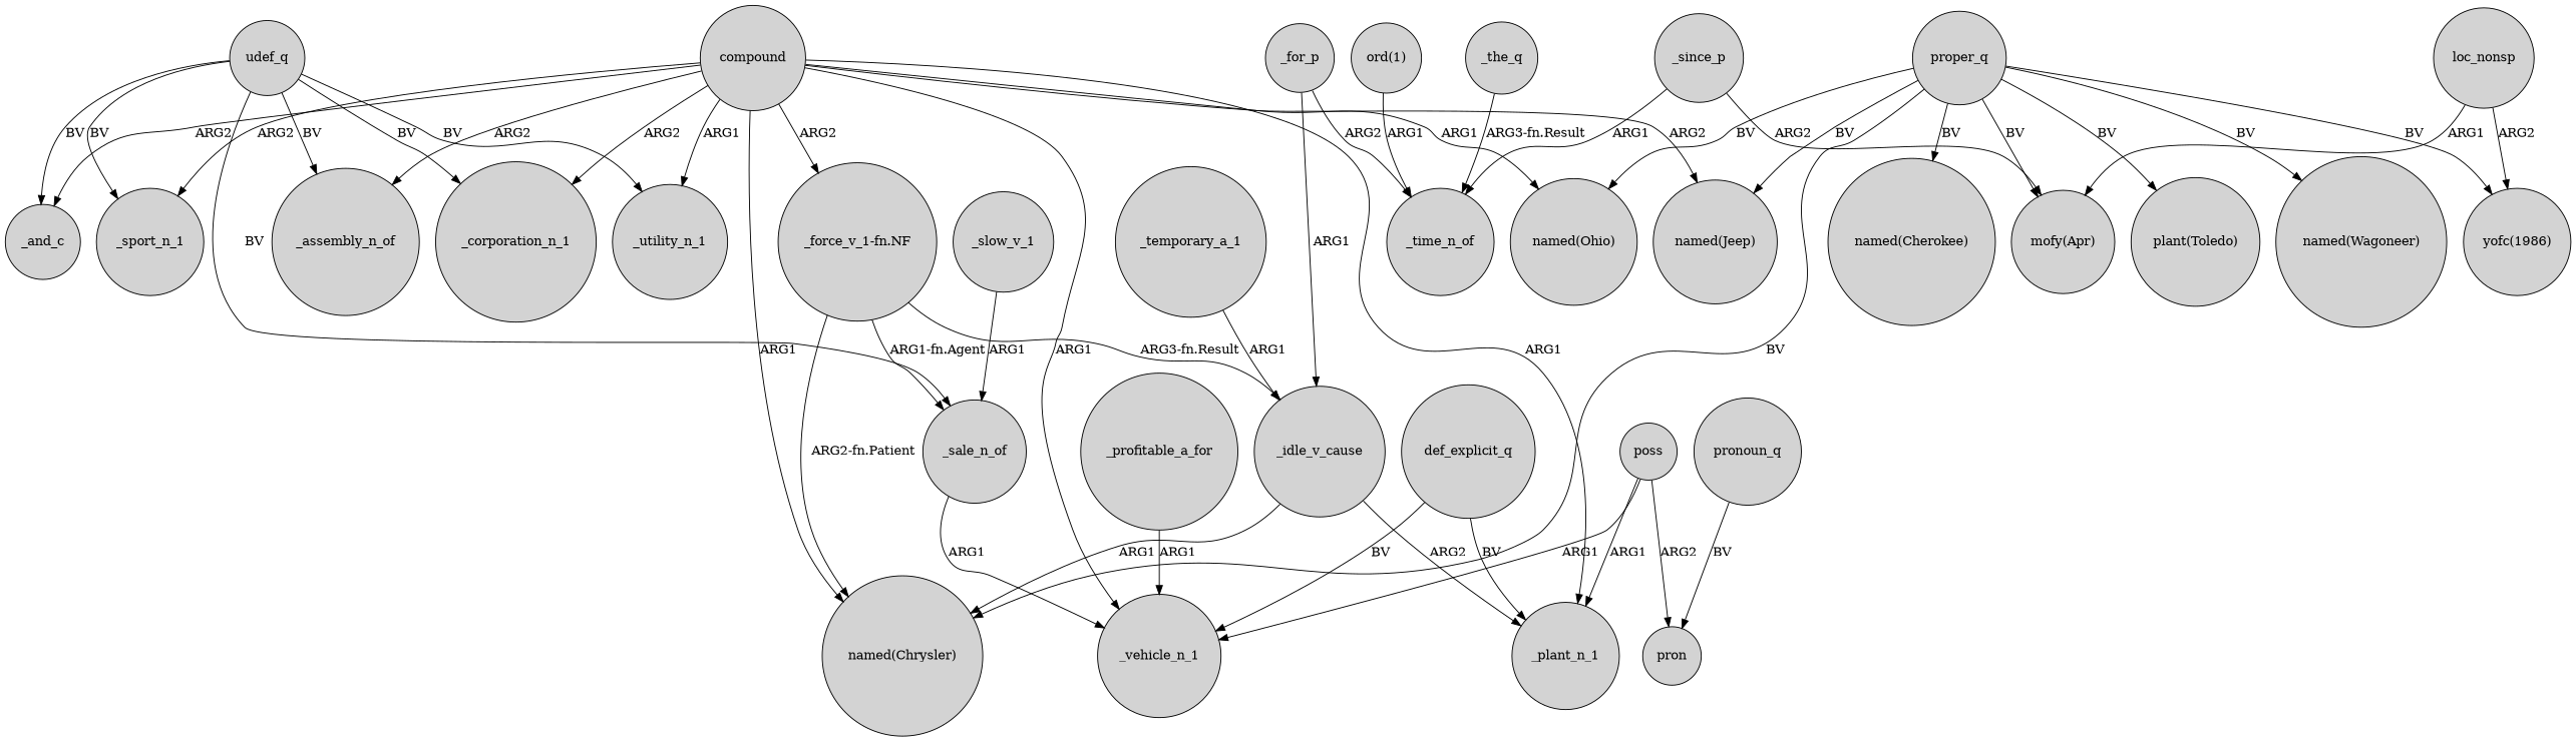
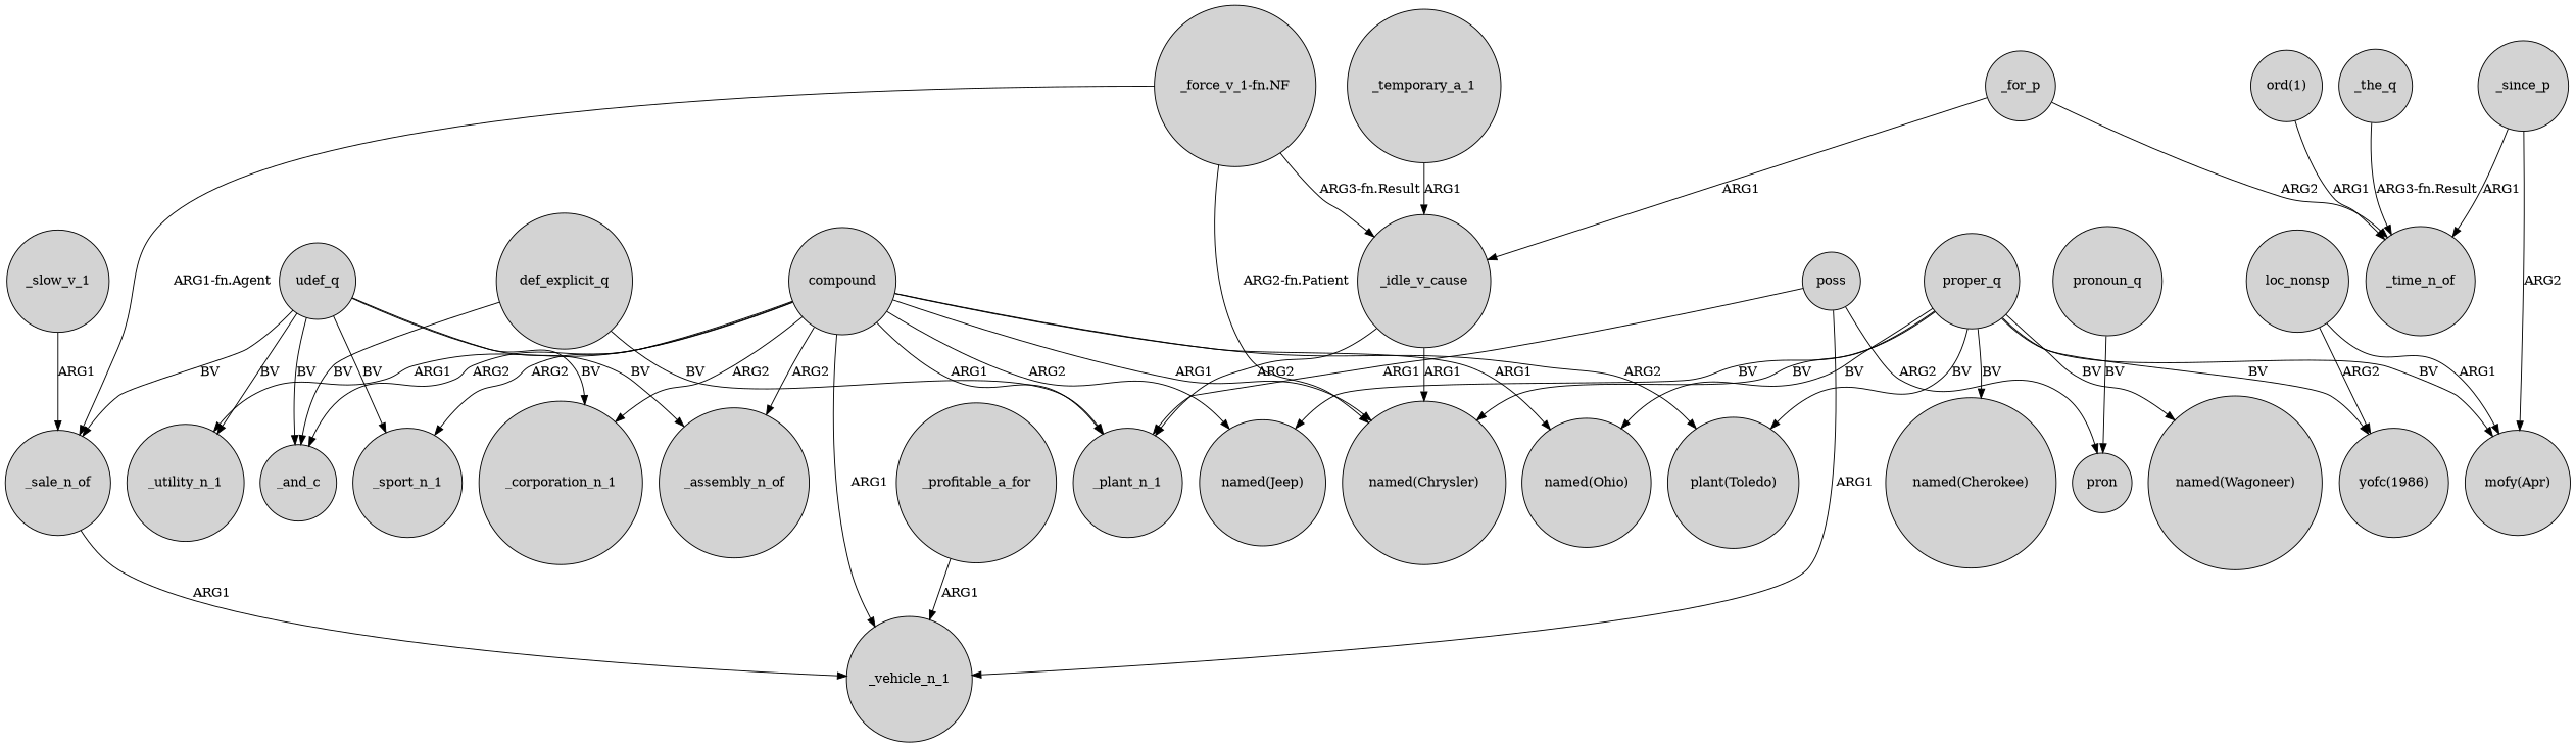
  digraph {
    node [shape=circle style=filled]
    compound
    "named(Ohio)"
    _plant_n_1
    n4 [label="plant(Toledo)"]
    _corporation_n_1
    _assembly_n_of
    _utility_n_1
    _sport_n_1
    _vehicle_n_1
    "named(Chrysler)"
    _and_c
    "named(Jeep)"
    _since_p
    _time_n_of
    "mofy(Apr)"
    poss
    pron
    proper_q
    "named(Wagoneer)"
    "yofc(1986)"
    "named(Cherokee)"
    def_explicit_q
    _slow_v_1
    _sale_n_of
    udef_q
    _for_p
    _idle_v_cause
    loc_nonsp
    "_force_v_1-fn.NF"
    pronoun_q
    _the_q
    _temporary_a_1
    "ord(1)"
    _profitable_a_for
    compound -> "named(Ohio)" [label=ARG1]
    compound -> _plant_n_1 [label=ARG1]
-   compound -> "_force_v_1-fn.NF" [label=ARG2]
+   compound -> n4 [label=ARG2]
    compound -> _corporation_n_1 [label=ARG2]
    compound -> _assembly_n_of [label=ARG2]
    compound -> _utility_n_1 [label=ARG1]
    compound -> _sport_n_1 [label=ARG2]
    compound -> _vehicle_n_1 [label=ARG1]
    compound -> "named(Chrysler)" [label=ARG1]
    compound -> _and_c [label=ARG2]
    compound -> "named(Jeep)" [label=ARG2]
    _since_p -> _time_n_of [label=ARG1]
    _since_p -> "mofy(Apr)" [label=ARG2]
    poss -> _plant_n_1 [label=ARG1]
    poss -> _vehicle_n_1 [label=ARG1]
    poss -> pron [label=ARG2]
    proper_q -> "named(Ohio)" [label=BV]
    proper_q -> n4 [label=BV]
    proper_q -> "named(Chrysler)" [label=BV]
    proper_q -> "named(Jeep)" [label=BV]
    proper_q -> "mofy(Apr)" [label=BV]
    proper_q -> "named(Wagoneer)" [label=BV]
    proper_q -> "yofc(1986)" [label=BV]
    proper_q -> "named(Cherokee)" [label=BV]
    def_explicit_q -> _plant_n_1 [label=BV]
-   def_explicit_q -> _vehicle_n_1 [label=BV]
+   def_explicit_q -> _and_c [label=BV]
    _slow_v_1 -> _sale_n_of [label=ARG1]
    _sale_n_of -> _vehicle_n_1 [label=ARG1]
    udef_q -> _corporation_n_1 [label=BV]
    udef_q -> _assembly_n_of [label=BV]
    udef_q -> _utility_n_1 [label=BV]
    udef_q -> _sport_n_1 [label=BV]
    udef_q -> _and_c [label=BV]
    udef_q -> _sale_n_of [label=BV]
    _for_p -> _time_n_of [label=ARG2]
    _for_p -> _idle_v_cause [label=ARG1]
    _idle_v_cause -> _plant_n_1 [label=ARG2]
    _idle_v_cause -> "named(Chrysler)" [label=ARG1]
    loc_nonsp -> "mofy(Apr)" [label=ARG1]
    loc_nonsp -> "yofc(1986)" [label=ARG2]
    "_force_v_1-fn.NF" -> "named(Chrysler)" [label="ARG2-fn.Patient"]
    "_force_v_1-fn.NF" -> _sale_n_of [label="ARG1-fn.Agent"]
    "_force_v_1-fn.NF" -> _idle_v_cause [label="ARG3-fn.Result"]
    pronoun_q -> pron [label=BV]
    _the_q -> _time_n_of [label="ARG3-fn.Result"]
    _temporary_a_1 -> _idle_v_cause [label=ARG1]
    "ord(1)" -> _time_n_of [label=ARG1]
    _profitable_a_for -> _vehicle_n_1 [label=ARG1]
  }
